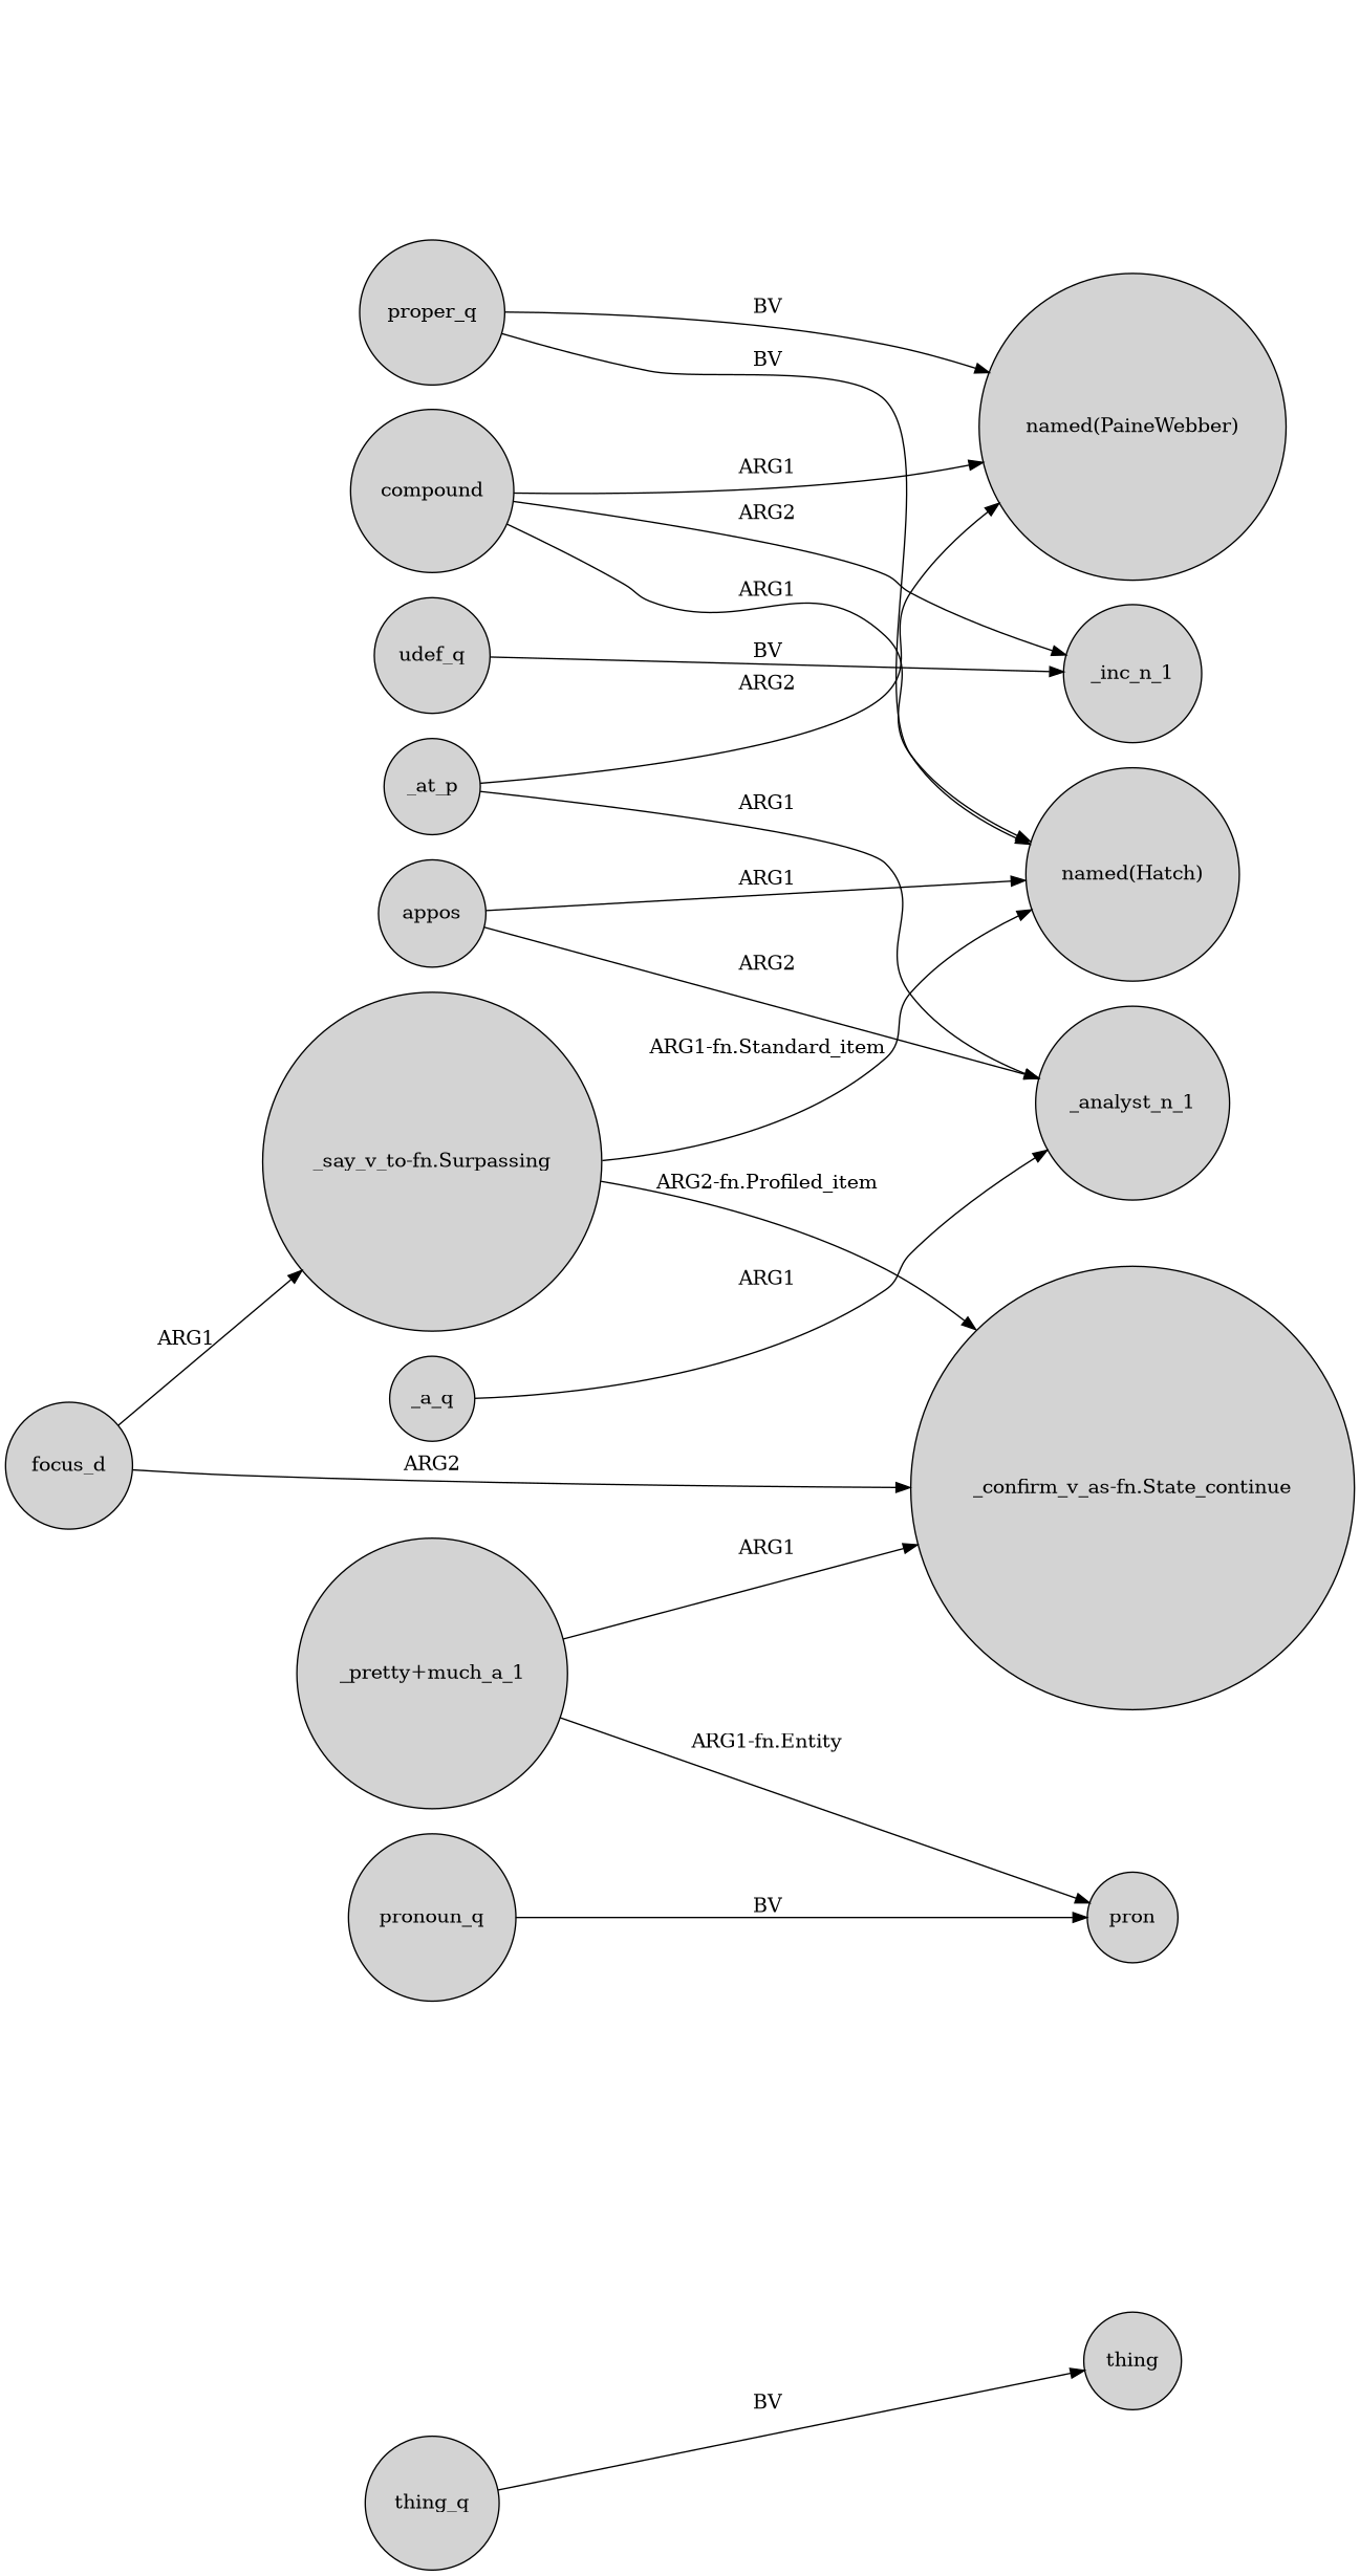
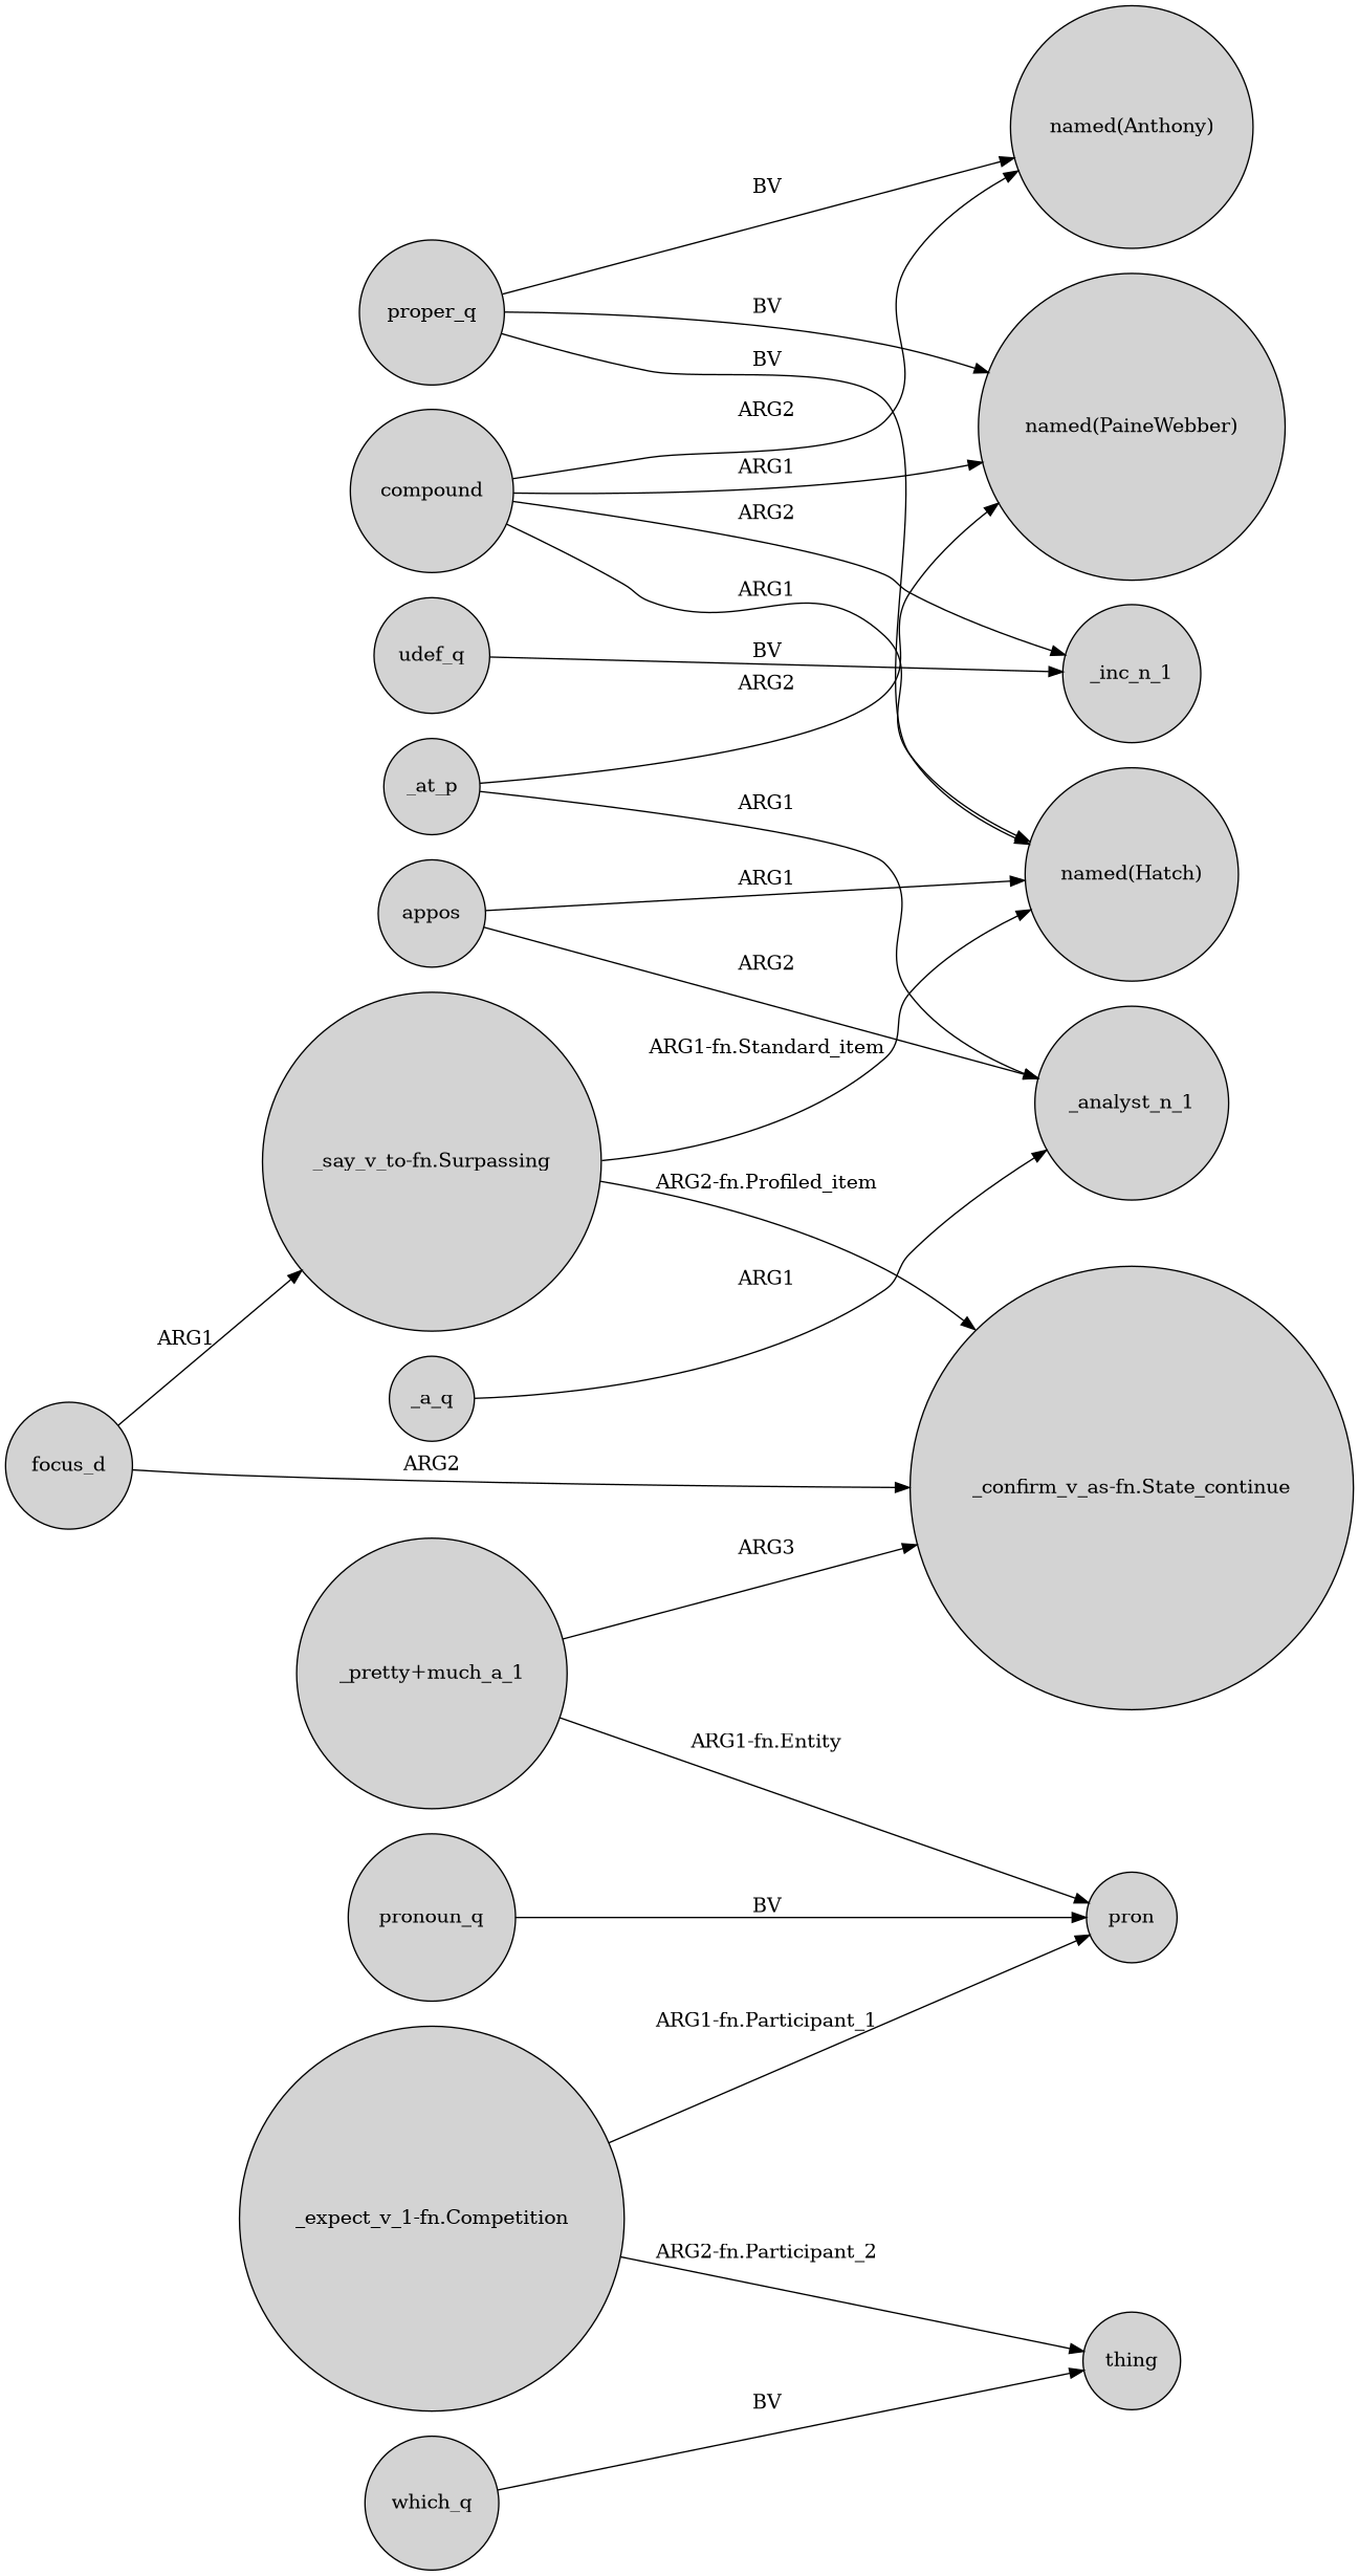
  digraph {
    rankdir=LR
    node [shape=circle style=filled]
    "_pretty+much_a_1"
    "_confirm_v_as-fn.State_continue"
    pron
+   "_expect_v_1-fn.Competition"
    thing
    proper_q
    "named(Hatch)"
+   "named(Anthony)"
    "named(PaineWebber)"
-   which_q [label=thing_q]
+   which_q
    "_say_v_to-fn.Surpassing"
    _a_q
    _analyst_n_1
    pronoun_q
    udef_q
    _inc_n_1
    _at_p
    compound
    appos
    focus_d
-   "_pretty+much_a_1" -> "_confirm_v_as-fn.State_continue" [label=ARG1]
+   "_pretty+much_a_1" -> "_confirm_v_as-fn.State_continue" [label=ARG3]
    "_pretty+much_a_1" -> pron [label="ARG1-fn.Entity"]
+   "_expect_v_1-fn.Competition" -> pron [label="ARG1-fn.Participant_1"]
+   "_expect_v_1-fn.Competition" -> thing [label="ARG2-fn.Participant_2"]
    proper_q -> "named(Hatch)" [label=BV]
+   proper_q -> "named(Anthony)" [label=BV]
    proper_q -> "named(PaineWebber)" [label=BV]
    which_q -> thing [label=BV]
    "_say_v_to-fn.Surpassing" -> "_confirm_v_as-fn.State_continue" [label="ARG2-fn.Profiled_item"]
    "_say_v_to-fn.Surpassing" -> "named(Hatch)" [label="ARG1-fn.Standard_item"]
    _a_q -> _analyst_n_1 [label=ARG1]
    pronoun_q -> pron [label=BV]
    udef_q -> _inc_n_1 [label=BV]
    _at_p -> "named(PaineWebber)" [label=ARG2]
    _at_p -> _analyst_n_1 [label=ARG1]
    compound -> "named(Hatch)" [label=ARG1]
+   compound -> "named(Anthony)" [label=ARG2]
    compound -> "named(PaineWebber)" [label=ARG1]
    compound -> _inc_n_1 [label=ARG2]
    appos -> "named(Hatch)" [label=ARG1]
    appos -> _analyst_n_1 [label=ARG2]
    focus_d -> "_confirm_v_as-fn.State_continue" [label=ARG2]
    focus_d -> "_say_v_to-fn.Surpassing" [label=ARG1]
  }
